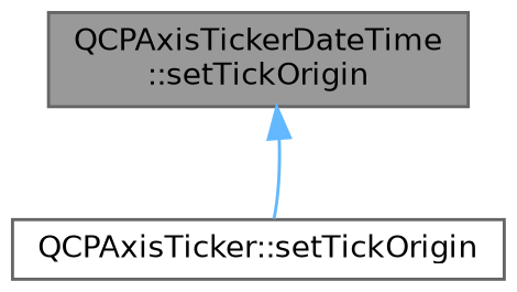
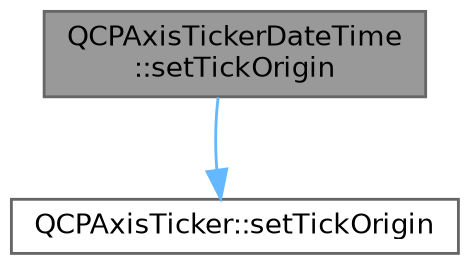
  digraph {
    rankdir=TB
    node [fontname=Helvetica fontsize=10 shape=box style=filled]
    n1 [color=gray40 fillcolor=grey60 fontcolor=black height=0.2 label="QCPAxisTickerDateTime\l::setTickOrigin" width=0.4]
    n2 [color=grey40 fillcolor=white height=0.2 label="QCPAxisTicker::setTickOrigin" width=0.4]
-   n2 -> n1 [color=steelblue1 fontname=Helvetica fontsize=10 labelfontname=Helvetica labelfontsize=10 style=solid]
+   n1 -> n2 [color=steelblue1 fontname=Helvetica fontsize=10 labelfontname=Helvetica labelfontsize=10 style=solid]
  }
